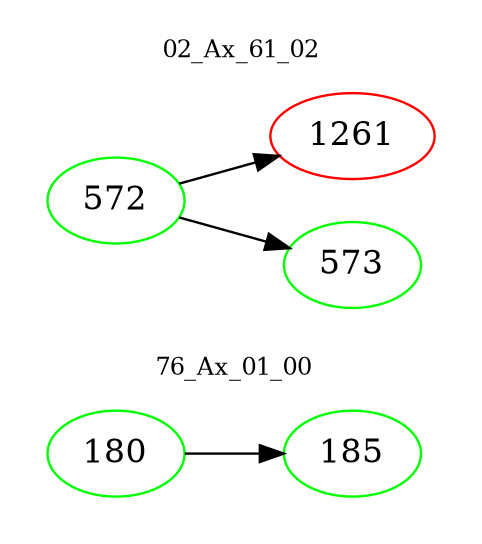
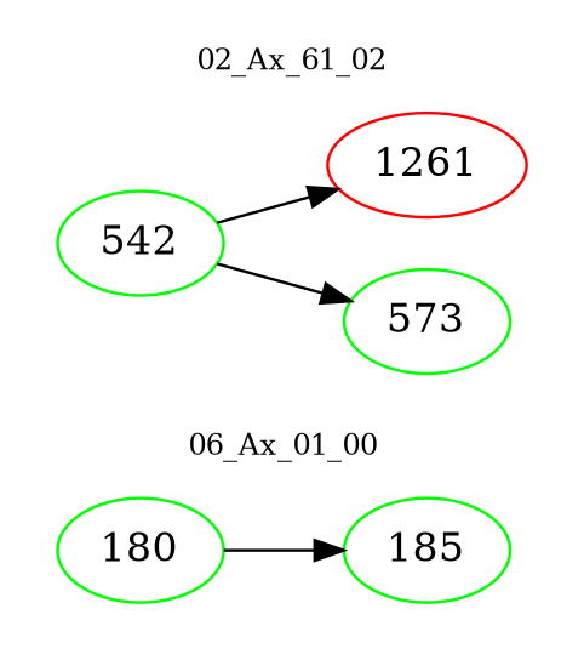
  digraph {
    rankdir=LR
    node [color=green]
    edge [color=black]
    n1 [label=180]
    n2 [label=185]
-   n3 [label=572]
+   n3 [label=542]
    n4 [label=573]
    n5 [color=red label=1261]
    subgraph cluster_1 {
      color=white
      fontsize=10
-     label="76_Ax_01_00"
+     label="06_Ax_01_00"
      n1
      n2
    }
    subgraph cluster_2 {
      color=white
      fontsize=10
      label="02_Ax_61_02"
      n3
      n4
      n5
    }
    n1 -> n2
    n3 -> n4
    n3 -> n5
  }
